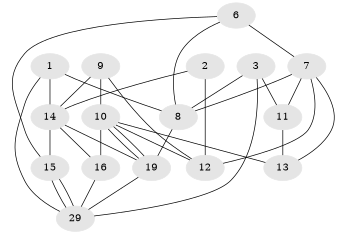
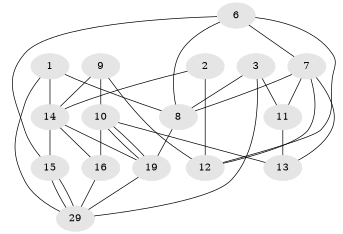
  graph {
    node [color=gray90 style=filled]
    1
    8
    14
    n4 [label=29]
    19
    15
    16
    2 [super="+5"]
    12
    3 [super="+17"]
    11 [super="+5"]
    13 [super="+18"]
    6
    7
    9 [super="+18"]
    10
    1 -- 8
    1 -- 14
    1 -- n4
    8 -- 19
    14 -- 19
    14 -- 15
    14 -- 16
    19 -- n4
    15 -- n4
    15 -- n4
    16 -- n4
    2 -- 14
    2 -- 12
    3 -- 8
    3 -- n4
    3 -- 11
    11 -- 13
    6 -- 8
    6 -- 15
-   10 -- 12
+   6 -- 12
    6 -- 7
    7 -- 8
    7 -- 12
    7 -- 11
    7 -- 13
    9 -- 14
    9 -- 12
    9 -- 10
    10 -- 19
    10 -- 19
    10 -- 16
    10 -- 13
  }
